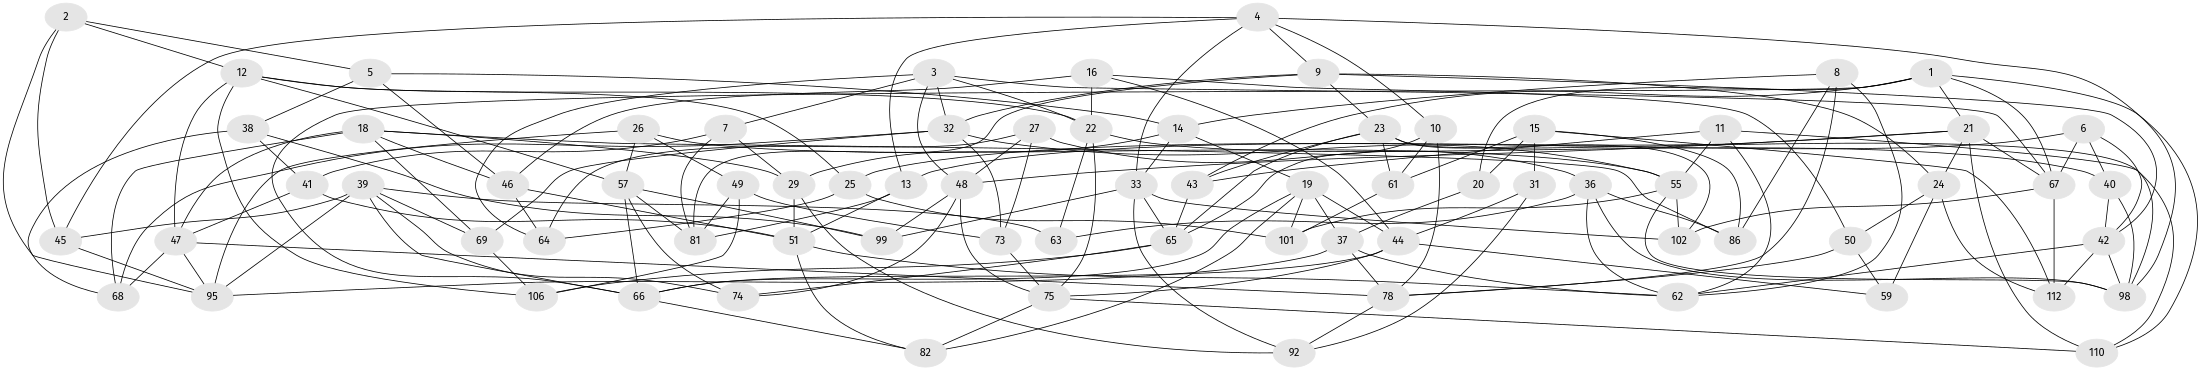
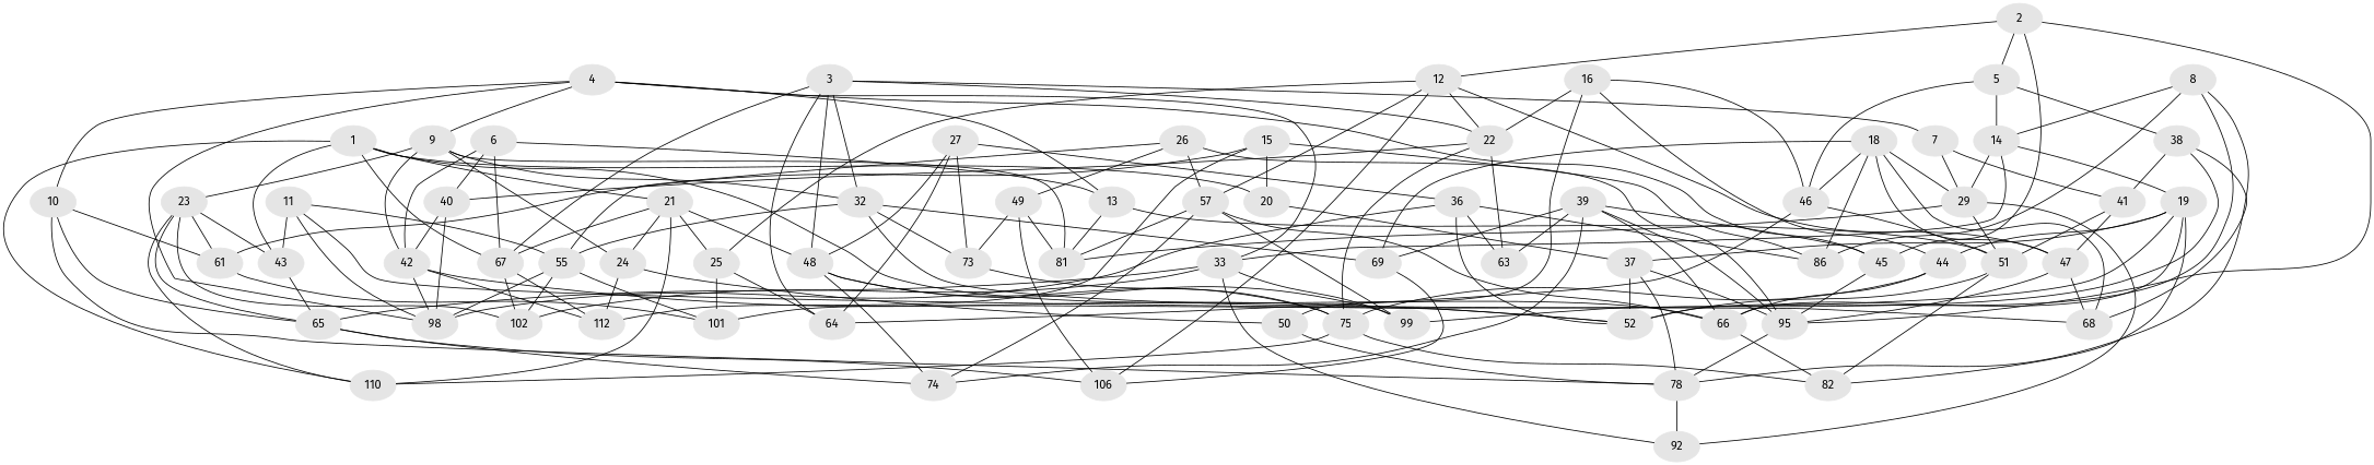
  graph {
    fontname="Fira Sans"
    node [color=gray90 fontname="Fira Sans" style=filled]
    edge [fontname="Fira Sans"]
    1 [super="+52"]
    20
    21 [super="+34"]
    43
    66 [super="+79"]
    67 [super="+77"]
    110
    37 [super="+87"]
    48 [super="+100"]
    24 [super="+72"]
    25
    65 [super="+71"]
    82
    112
    102
    2
    5
    12 [super="+91"]
    45
    95 [super="+105"]
    14 [super="+17"]
    38
    46 [super="+88"]
    22 [super="+58"]
    47 [super="+56"]
    57 [super="+89"]
    106
    3 [super="+111"]
    7
    32 [super="+94"]
    64
    29 [super="+104"]
    41
    81 [super="+93"]
    40
    63
    75 [super="+103"]
    55 [super="+78"]
    68
    69
    73
    99
    74
    4 [super="+97"]
    9 [super="+60"]
    10
    13 [super="+80"]
    33 [super="+107"]
    98 [super="+108"]
    42 [super="+96"]
    23 [super="+54"]
    n52 [label=78 super="+83"]
    61
    51 [super="+109"]
    92
    19 [super="+35"]
    6 [super="+30"]
-   62 [super="+84"]
+   62 [super="+84" label=52]
    8
    86
    50
-   59
    101
    11
    44 [super="+76"]
    15 [super="+90"]
-   31
    16
    18 [super="+28"]
    26
    49
    36 [super="+53"]
    27
    39 [super="+85"]
    1 -- 20
    1 -- 21
    1 -- 43
    1 -- 66
    1 -- 67
    1 -- 110
    20 -- 37 [weight=2]
    21 -- 67
    21 -- 110
    21 -- 48
    21 -- 24
    21 -- 25
    43 -- 65
    66 -- 82
    67 -- 112
    67 -- 102
    37 -- 95
    37 -- n52
    37 -- 62
    48 -- 75
    48 -- 99
    48 -- 74
    24 -- 112
    24 -- 50
-   24 -- 59 [weight=2]
    25 -- 64
    25 -- 101
    65 -- 106
    65 -- 74
    2 -- 5
    2 -- 12
    2 -- 45
    2 -- 95
    5 -- 14
    5 -- 38
    5 -- 46
    12 -- 25
    12 -- 22
    12 -- 47
    12 -- 57
    12 -- 106
    45 -- 95
    14 -- 29 [weight=2]
    14 -- 33
    14 -- 19
    38 -- 41
    38 -- 68
    38 -- 99
    46 -- 64
    46 -- 51
    22 -- 40
    22 -- 63
    22 -- 75
    47 -- 95
    47 -- 68
-   47 -- n52
+   95 -- n52
    57 -- 66
    57 -- 81
    57 -- 99
    57 -- 74
    3 -- 67
    3 -- 48
    3 -- 22
    3 -- 7
    3 -- 32
    3 -- 64
    7 -- 29
    7 -- 41
-   7 -- 81
+   29 -- 81
    32 -- 55
    32 -- 68
    32 -- 69
    32 -- 73
    29 -- 51
    29 -- 92
    41 -- 47
    41 -- 51
    40 -- 98
    40 -- 42
    75 -- 110
    75 -- 82
    55 -- 102
    55 -- 98
    55 -- 101
    69 -- 106
    73 -- 75
    4 -- 45
    4 -- 9
    4 -- 10
    4 -- 13
    4 -- 33
    4 -- 98
    9 -- 24
    9 -- 32
    9 -- 81
    9 -- 42
    9 -- 23
    10 -- 65
    10 -- n52
    10 -- 61
    13 -- 81
    13 -- 51
    33 -- 65
    33 -- 102
    33 -- 99
    33 -- 92
    42 -- 112
    42 -- 98
    42 -- 62
    23 -- 43
    23 -- 110
    23 -- 65
    23 -- 102
    23 -- 61
    n52 -- 92
    61 -- 101
    51 -- 82
    51 -- 62
    19 -- 66
    19 -- 37
    19 -- 82
    19 -- 101
    19 -- 44
    6 -- 67
    6 -- 40
    6 -- 13 [weight=3]
    6 -- 42
    8 -- 14
    8 -- n52
    8 -- 62
    8 -- 86
    50 -- n52
-   50 -- 59
    11 -- 43
    11 -- 55
    11 -- 98
    11 -- 62
    44 -- 66
    44 -- 75
-   44 -- 59
    15 -- 20
    15 -- 112
    15 -- 61
    15 -- 86
-   15 -- 31 [weight=2]
-   31 -- 92
-   31 -- 44
    16 -- 46
    16 -- 22
    16 -- 50
    16 -- 44
    18 -- 46
    18 -- 47
    18 -- 29
    18 -- 68
    18 -- 69
    18 -- 86
    26 -- 95
    26 -- 57
    26 -- 55
    26 -- 49
    49 -- 106
    49 -- 81
    49 -- 73
    36 -- 63 [weight=2]
    36 -- 98
    36 -- 62
    36 -- 86
    27 -- 48
    27 -- 64
    27 -- 73
    27 -- 36
    39 -- 66
    39 -- 45
    39 -- 95
    39 -- 63
    39 -- 69
    39 -- 74
  }
